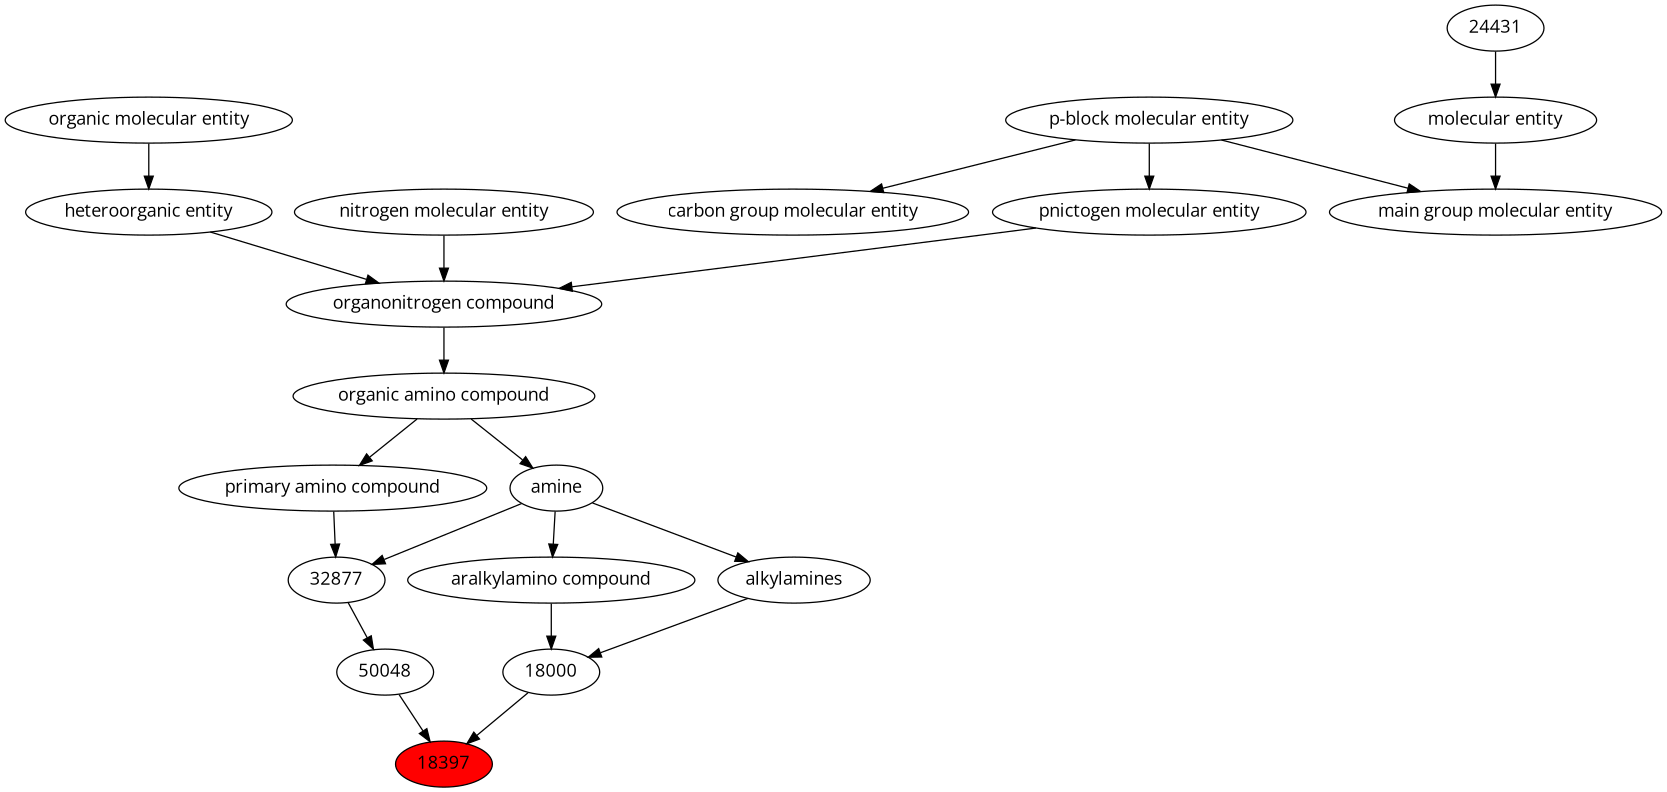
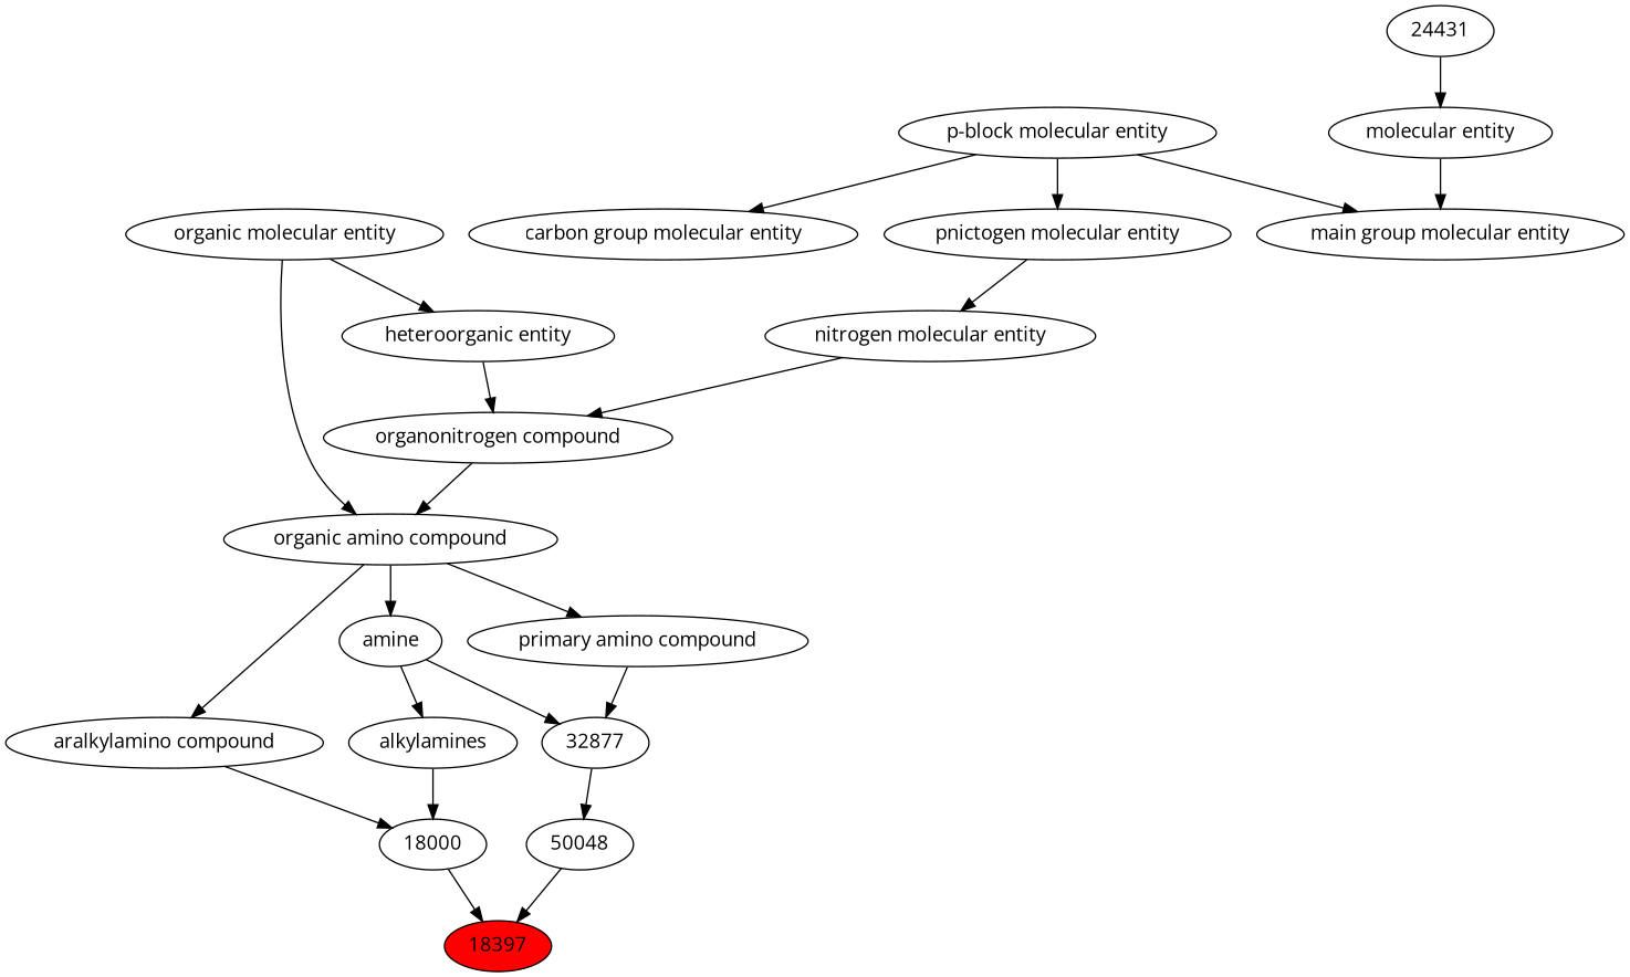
  digraph {
    fontname="Open Sans"
    node [fontname="Open Sans"]
    edge [fontname="Open Sans"]
    n1 [fillcolor=red label=18397 style=filled]
    n2 [label=50048]
    n3 [label=18000]
    n4 [label=32877]
    n5 [label="aralkylamino compound"]
    n6 [label=alkylamines]
    n7 [label="primary amino compound"]
    n8 [label=amine]
    n9 [label="organic amino compound"]
    n10 [label="organic molecular entity"]
    n11 [label="heteroorganic entity"]
    n12 [label="organonitrogen compound"]
    n13 [label="carbon group molecular entity"]
    n14 [label="nitrogen molecular entity"]
    n15 [label="p-block molecular entity"]
    n16 [label="pnictogen molecular entity"]
    n17 [label="main group molecular entity"]
    n18 [label="molecular entity"]
    n19 [label=24431]
    n2 -> n1
    n3 -> n1
    n4 -> n2
    n5 -> n3
    n6 -> n3
    n7 -> n4
    n8 -> n4
    n8 -> n6
-   n8 -> n5
+   n9 -> n5
    n9 -> n7
    n9 -> n8
+   n10 -> n9
    n10 -> n11
    n11 -> n12
    n12 -> n9
    n14 -> n12
    n15 -> n13
    n15 -> n16
    n15 -> n17
-   n16 -> n12
+   n16 -> n14
    n18 -> n17
    n19 -> n18
  }
